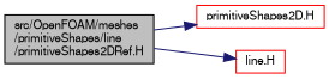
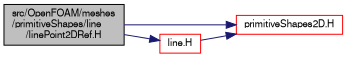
  digraph {
    rankdir=LR
    node [color=red fontname=FreeSans fontsize=10 shape=record]
    edge [color=midnightblue fontname=FreeSans fontsize=10 labelfontname=FreeSans labelfontsize=10 style=solid]
-   n1 [color=black fillcolor=grey75 fontcolor=black height=0.2 label="src/OpenFOAM/meshes\l/primitiveShapes/line\l/primitiveShapes2DRef.H" style=filled width=0.4]
+   n1 [color=black fillcolor=grey75 fontcolor=black height=0.2 label="src/OpenFOAM/meshes\l/primitiveShapes/line\l/linePoint2DRef.H" style=filled width=0.4]
    n2 [height=0.2 label="primitiveShapes2D.H" width=0.4]
    n3 [height=0.2 label="line.H" width=0.4]
    n1 -> n2
    n1 -> n3
+   n3 -> n2
  }
